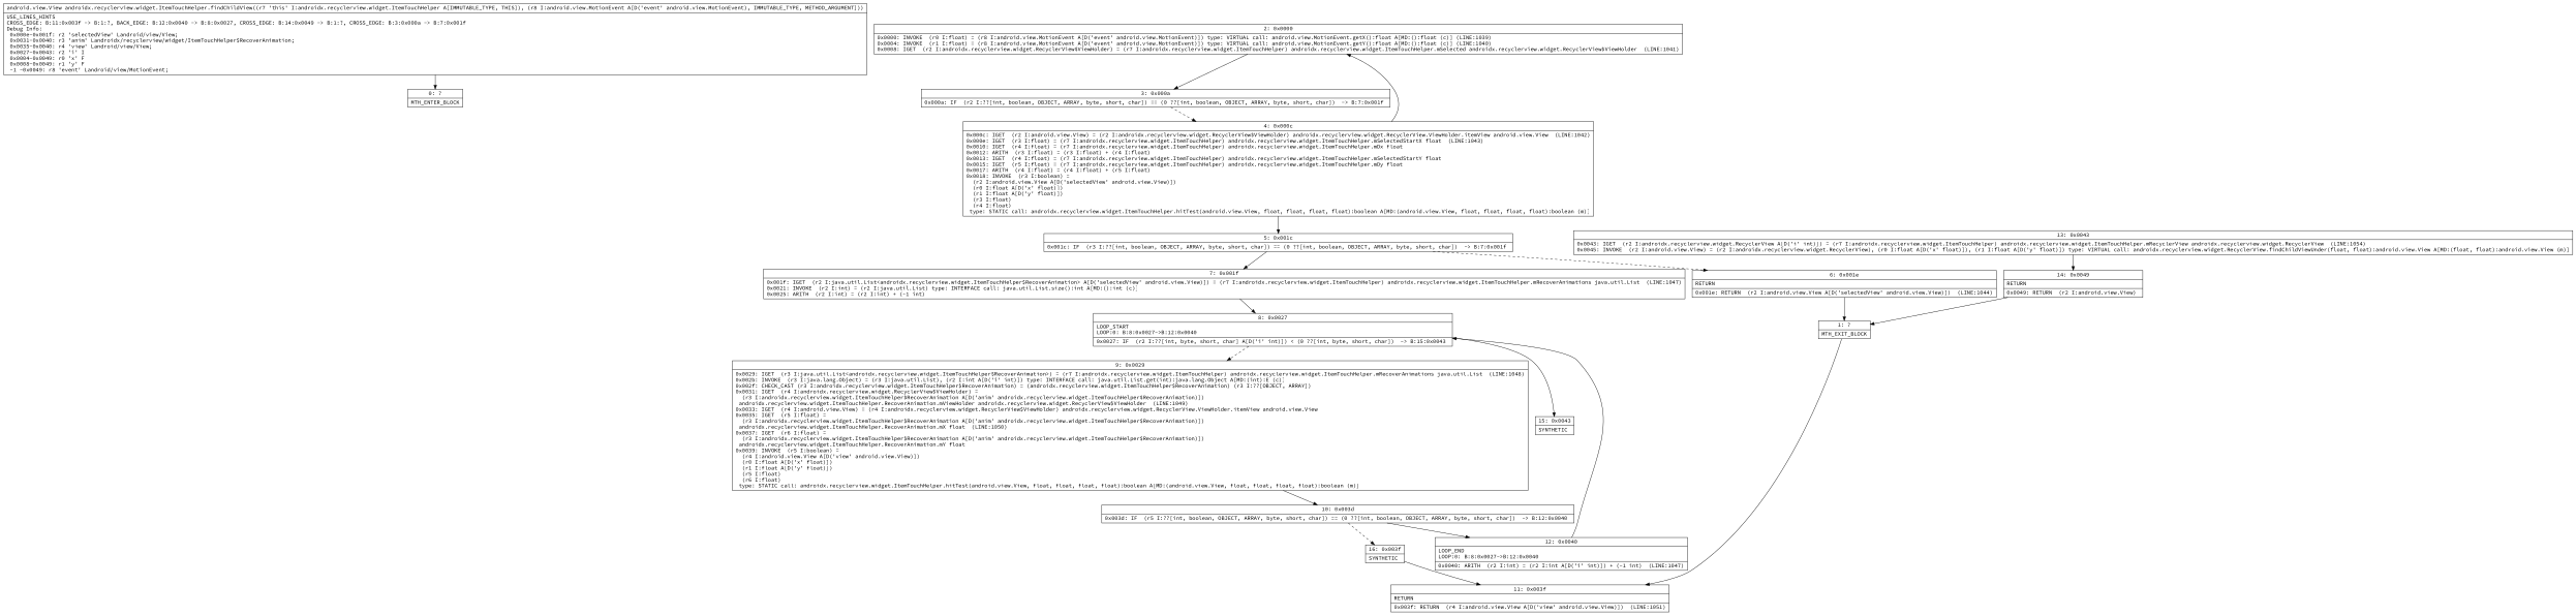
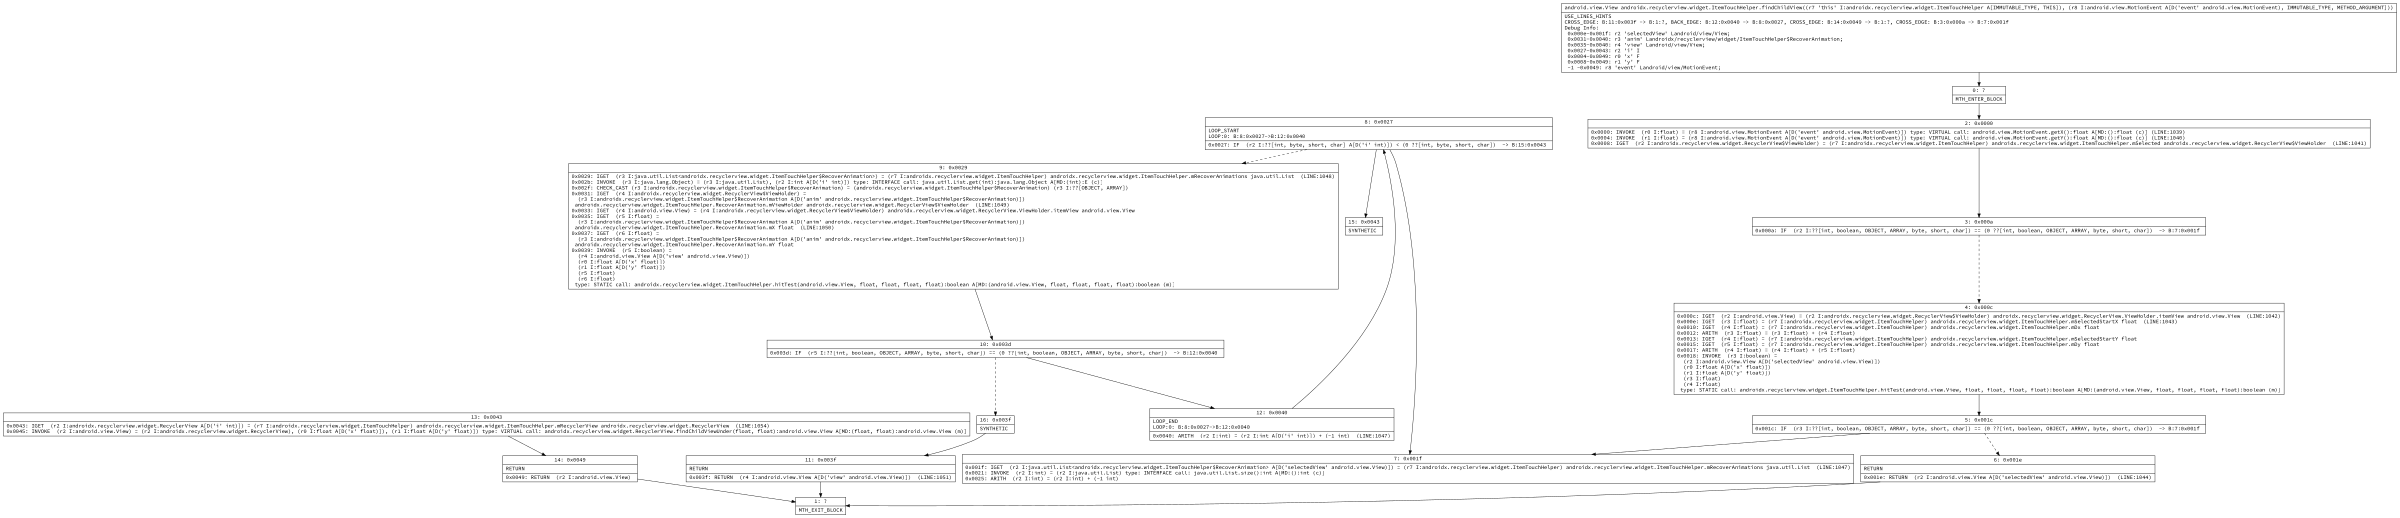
  digraph {
    fontname="Source Code Pro"
    node [fontname="Source Code Pro" shape=record]
    edge [fontname="Source Code Pro"]
    n1 [label="{0\:\ ?|MTH_ENTER_BLOCK\l}"]
    n2 [label="{2\:\ 0x0000|0x0000: INVOKE  (r0 I:float) = (r8 I:android.view.MotionEvent A[D('event' android.view.MotionEvent)]) type: VIRTUAL call: android.view.MotionEvent.getX():float A[MD:():float (c)] (LINE:1039)\l0x0004: INVOKE  (r1 I:float) = (r8 I:android.view.MotionEvent A[D('event' android.view.MotionEvent)]) type: VIRTUAL call: android.view.MotionEvent.getY():float A[MD:():float (c)] (LINE:1040)\l0x0008: IGET  (r2 I:androidx.recyclerview.widget.RecyclerView$ViewHolder) = (r7 I:androidx.recyclerview.widget.ItemTouchHelper) androidx.recyclerview.widget.ItemTouchHelper.mSelected androidx.recyclerview.widget.RecyclerView$ViewHolder  (LINE:1041)\l}"]
    n3 [label="{3\:\ 0x000a|0x000a: IF  (r2 I:??[int, boolean, OBJECT, ARRAY, byte, short, char]) == (0 ??[int, boolean, OBJECT, ARRAY, byte, short, char])  \-\> B:7:0x001f \l}"]
    n4 [label="{4\:\ 0x000c|0x000c: IGET  (r2 I:android.view.View) = (r2 I:androidx.recyclerview.widget.RecyclerView$ViewHolder) androidx.recyclerview.widget.RecyclerView.ViewHolder.itemView android.view.View  (LINE:1042)\l0x000e: IGET  (r3 I:float) = (r7 I:androidx.recyclerview.widget.ItemTouchHelper) androidx.recyclerview.widget.ItemTouchHelper.mSelectedStartX float  (LINE:1043)\l0x0010: IGET  (r4 I:float) = (r7 I:androidx.recyclerview.widget.ItemTouchHelper) androidx.recyclerview.widget.ItemTouchHelper.mDx float \l0x0012: ARITH  (r3 I:float) = (r3 I:float) + (r4 I:float) \l0x0013: IGET  (r4 I:float) = (r7 I:androidx.recyclerview.widget.ItemTouchHelper) androidx.recyclerview.widget.ItemTouchHelper.mSelectedStartY float \l0x0015: IGET  (r5 I:float) = (r7 I:androidx.recyclerview.widget.ItemTouchHelper) androidx.recyclerview.widget.ItemTouchHelper.mDy float \l0x0017: ARITH  (r4 I:float) = (r4 I:float) + (r5 I:float) \l0x0018: INVOKE  (r3 I:boolean) = \l  (r2 I:android.view.View A[D('selectedView' android.view.View)])\l  (r0 I:float A[D('x' float)])\l  (r1 I:float A[D('y' float)])\l  (r3 I:float)\l  (r4 I:float)\l type: STATIC call: androidx.recyclerview.widget.ItemTouchHelper.hitTest(android.view.View, float, float, float, float):boolean A[MD:(android.view.View, float, float, float, float):boolean (m)]\l}"]
    n5 [label="{5\:\ 0x001c|0x001c: IF  (r3 I:??[int, boolean, OBJECT, ARRAY, byte, short, char]) == (0 ??[int, boolean, OBJECT, ARRAY, byte, short, char])  \-\> B:7:0x001f \l}"]
    n6 [label="{7\:\ 0x001f|0x001f: IGET  (r2 I:java.util.List\<androidx.recyclerview.widget.ItemTouchHelper$RecoverAnimation\> A[D('selectedView' android.view.View)]) = (r7 I:androidx.recyclerview.widget.ItemTouchHelper) androidx.recyclerview.widget.ItemTouchHelper.mRecoverAnimations java.util.List  (LINE:1047)\l0x0021: INVOKE  (r2 I:int) = (r2 I:java.util.List) type: INTERFACE call: java.util.List.size():int A[MD:():int (c)]\l0x0025: ARITH  (r2 I:int) = (r2 I:int) + (\-1 int) \l}"]
    n7 [label="{8\:\ 0x0027|LOOP_START\lLOOP:0: B:8:0x0027\-\>B:12:0x0040\l|0x0027: IF  (r2 I:??[int, byte, short, char] A[D('i' int)]) \< (0 ??[int, byte, short, char])  \-\> B:15:0x0043 \l}"]
    n8 [label="{6\:\ 0x001e|RETURN\l|0x001e: RETURN  (r2 I:android.view.View A[D('selectedView' android.view.View)])  (LINE:1044)\l}"]
    n9 [label="{1\:\ ?|MTH_EXIT_BLOCK\l}"]
    n10 [label="{9\:\ 0x0029|0x0029: IGET  (r3 I:java.util.List\<androidx.recyclerview.widget.ItemTouchHelper$RecoverAnimation\>) = (r7 I:androidx.recyclerview.widget.ItemTouchHelper) androidx.recyclerview.widget.ItemTouchHelper.mRecoverAnimations java.util.List  (LINE:1048)\l0x002b: INVOKE  (r3 I:java.lang.Object) = (r3 I:java.util.List), (r2 I:int A[D('i' int)]) type: INTERFACE call: java.util.List.get(int):java.lang.Object A[MD:(int):E (c)]\l0x002f: CHECK_CAST (r3 I:androidx.recyclerview.widget.ItemTouchHelper$RecoverAnimation) = (androidx.recyclerview.widget.ItemTouchHelper$RecoverAnimation) (r3 I:??[OBJECT, ARRAY]) \l0x0031: IGET  (r4 I:androidx.recyclerview.widget.RecyclerView$ViewHolder) = \l  (r3 I:androidx.recyclerview.widget.ItemTouchHelper$RecoverAnimation A[D('anim' androidx.recyclerview.widget.ItemTouchHelper$RecoverAnimation)])\l androidx.recyclerview.widget.ItemTouchHelper.RecoverAnimation.mViewHolder androidx.recyclerview.widget.RecyclerView$ViewHolder  (LINE:1049)\l0x0033: IGET  (r4 I:android.view.View) = (r4 I:androidx.recyclerview.widget.RecyclerView$ViewHolder) androidx.recyclerview.widget.RecyclerView.ViewHolder.itemView android.view.View \l0x0035: IGET  (r5 I:float) = \l  (r3 I:androidx.recyclerview.widget.ItemTouchHelper$RecoverAnimation A[D('anim' androidx.recyclerview.widget.ItemTouchHelper$RecoverAnimation)])\l androidx.recyclerview.widget.ItemTouchHelper.RecoverAnimation.mX float  (LINE:1050)\l0x0037: IGET  (r6 I:float) = \l  (r3 I:androidx.recyclerview.widget.ItemTouchHelper$RecoverAnimation A[D('anim' androidx.recyclerview.widget.ItemTouchHelper$RecoverAnimation)])\l androidx.recyclerview.widget.ItemTouchHelper.RecoverAnimation.mY float \l0x0039: INVOKE  (r5 I:boolean) = \l  (r4 I:android.view.View A[D('view' android.view.View)])\l  (r0 I:float A[D('x' float)])\l  (r1 I:float A[D('y' float)])\l  (r5 I:float)\l  (r6 I:float)\l type: STATIC call: androidx.recyclerview.widget.ItemTouchHelper.hitTest(android.view.View, float, float, float, float):boolean A[MD:(android.view.View, float, float, float, float):boolean (m)]\l}"]
    n11 [label="{15\:\ 0x0043|SYNTHETIC\l}"]
    n12 [label="{10\:\ 0x003d|0x003d: IF  (r5 I:??[int, boolean, OBJECT, ARRAY, byte, short, char]) == (0 ??[int, boolean, OBJECT, ARRAY, byte, short, char])  \-\> B:12:0x0040 \l}"]
    n13 [label="{12\:\ 0x0040|LOOP_END\lLOOP:0: B:8:0x0027\-\>B:12:0x0040\l|0x0040: ARITH  (r2 I:int) = (r2 I:int A[D('i' int)]) + (\-1 int)  (LINE:1047)\l}"]
    n14 [label="{16\:\ 0x003f|SYNTHETIC\l}"]
    n15 [label="{11\:\ 0x003f|RETURN\l|0x003f: RETURN  (r4 I:android.view.View A[D('view' android.view.View)])  (LINE:1051)\l}"]
    n16 [label="{13\:\ 0x0043|0x0043: IGET  (r2 I:androidx.recyclerview.widget.RecyclerView A[D('i' int)]) = (r7 I:androidx.recyclerview.widget.ItemTouchHelper) androidx.recyclerview.widget.ItemTouchHelper.mRecyclerView androidx.recyclerview.widget.RecyclerView  (LINE:1054)\l0x0045: INVOKE  (r2 I:android.view.View) = (r2 I:androidx.recyclerview.widget.RecyclerView), (r0 I:float A[D('x' float)]), (r1 I:float A[D('y' float)]) type: VIRTUAL call: androidx.recyclerview.widget.RecyclerView.findChildViewUnder(float, float):android.view.View A[MD:(float, float):android.view.View (m)]\l}"]
    n17 [label="{14\:\ 0x0049|RETURN\l|0x0049: RETURN  (r2 I:android.view.View) \l}"]
    n18 [label="{android.view.View androidx.recyclerview.widget.ItemTouchHelper.findChildView((r7 'this' I:androidx.recyclerview.widget.ItemTouchHelper A[IMMUTABLE_TYPE, THIS]), (r8 I:android.view.MotionEvent A[D('event' android.view.MotionEvent), IMMUTABLE_TYPE, METHOD_ARGUMENT]))  | USE_LINES_HINTS\lCROSS_EDGE: B:11:0x003f \-\> B:1:?, BACK_EDGE: B:12:0x0040 \-\> B:8:0x0027, CROSS_EDGE: B:14:0x0049 \-\> B:1:?, CROSS_EDGE: B:3:0x000a \-\> B:7:0x001f\lDebug Info:\l  0x000e\-0x001f: r2 'selectedView' Landroid\/view\/View;\l  0x0031\-0x0040: r3 'anim' Landroidx\/recyclerview\/widget\/ItemTouchHelper$RecoverAnimation;\l  0x0035\-0x0040: r4 'view' Landroid\/view\/View;\l  0x0027\-0x0043: r2 'i' I\l  0x0004\-0x0049: r0 'x' F\l  0x0008\-0x0049: r1 'y' F\l  \-1 \-0x0049: r8 'event' Landroid\/view\/MotionEvent;\l}"]
-   n4 -> n2
+   n1 -> n2
    n2 -> n3
    n3 -> n4 [style=dashed]
    n4 -> n5
    n5 -> n6
    n5 -> n8 [style=dashed]
-   n6 -> n7
+   n7 -> n6
    n7 -> n10 [style=dashed]
    n7 -> n11
    n8 -> n9
    n10 -> n12
    n12 -> n13
    n12 -> n14 [style=dashed]
    n13 -> n7
    n14 -> n15
-   n9 -> n15
+   n15 -> n9
    n16 -> n17
    n17 -> n9
    n18 -> n1
  }
